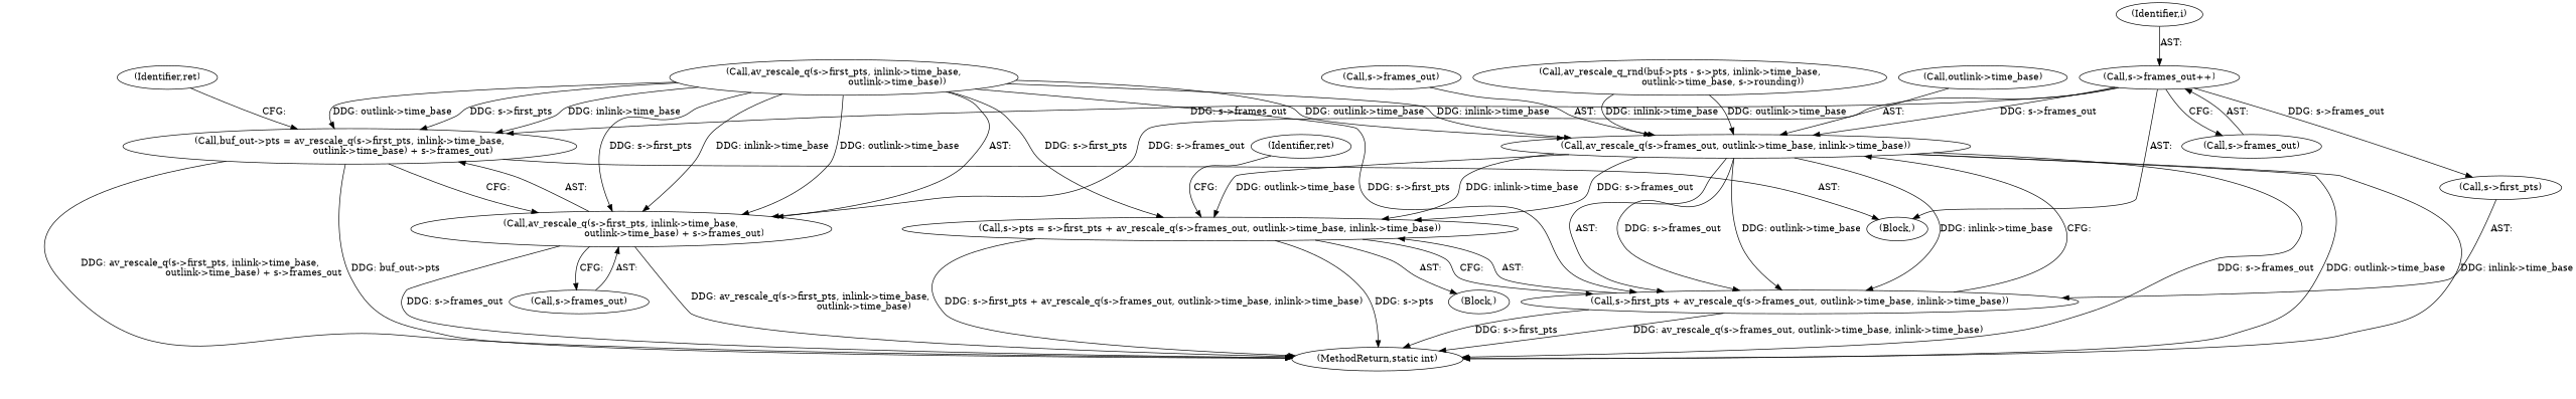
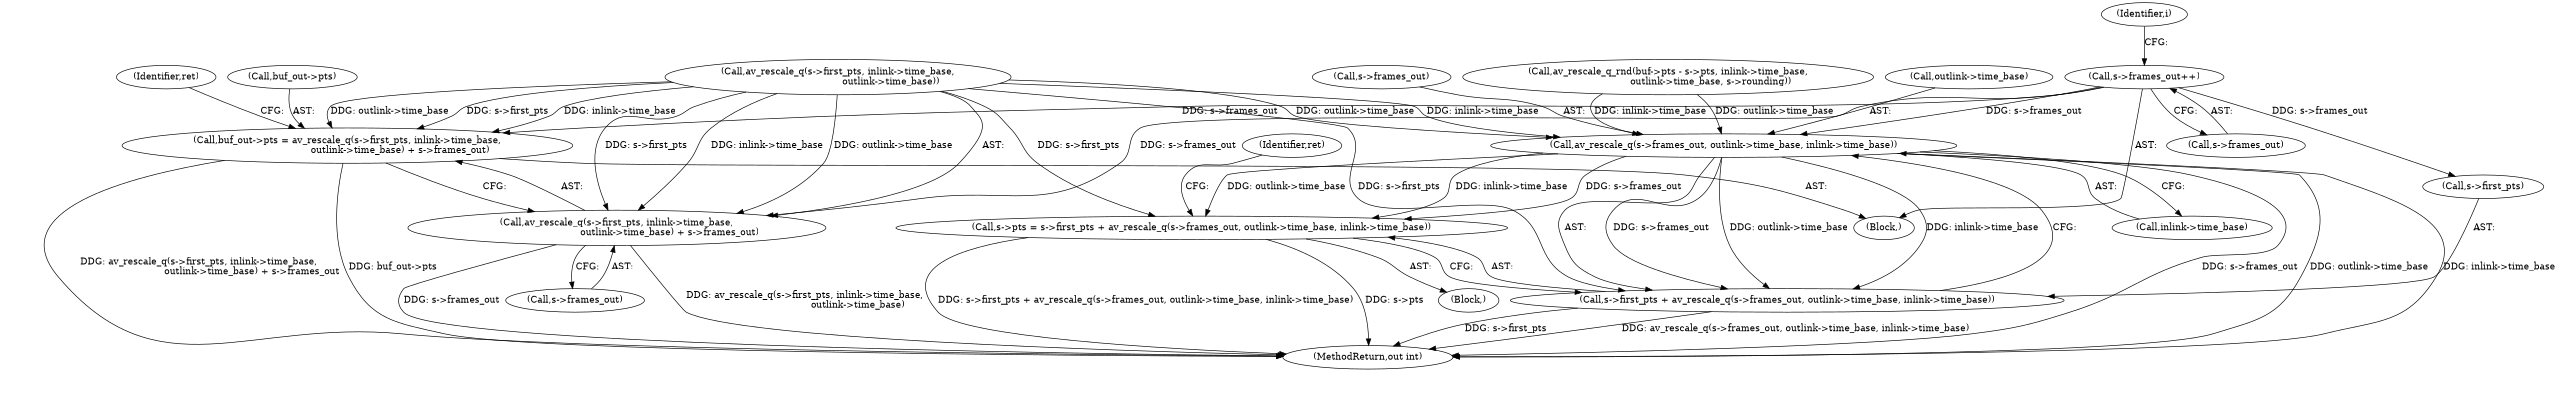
  digraph {
    n1 [label="(Call,s->frames_out++)"]
    n2 [label="(Call,buf_out->pts = av_rescale_q(s->first_pts, inlink->time_base,\n                                    outlink->time_base) + s->frames_out)"]
    n3 [label="(Call,av_rescale_q(s->first_pts, inlink->time_base,\n                                    outlink->time_base) + s->frames_out)"]
    n4 [label="(Call,av_rescale_q(s->frames_out, outlink->time_base, inlink->time_base))"]
    n5 [label="(Call,s->frames_out)"]
    n6 [label="(Block,)"]
    n7 [label="(Call,s->first_pts)"]
-   n8 [label="(MethodReturn,static int)"]
+   n8 [label="(MethodReturn,out int)"]
    n9 [label="(Call,s->frames_out)"]
    n10 [label="(Call,s->pts = s->first_pts + av_rescale_q(s->frames_out, outlink->time_base, inlink->time_base))"]
    n11 [label="(Call,s->first_pts + av_rescale_q(s->frames_out, outlink->time_base, inlink->time_base))"]
+   n12 [label="(Call,inlink->time_base)"]
    n13 [label="(Block,)"]
    n14 [label="(Identifier,ret)"]
    n15 [label="(Call,s->frames_out)"]
    n16 [label="(Call,av_rescale_q_rnd(buf->pts - s->pts, inlink->time_base,\n                             outlink->time_base, s->rounding))"]
    n17 [label="(Call,av_rescale_q(s->first_pts, inlink->time_base,\n                                    outlink->time_base))"]
    n18 [label="(Identifier,ret)"]
    n19 [label="(Call,outlink->time_base)"]
    n20 [label="(Identifier,i)"]
+   n21 [label="(Call,buf_out->pts)"]
    n1 -> n2 [label="DDG: s->frames_out"]
    n1 -> n3 [label="DDG: s->frames_out"]
    n1 -> n4 [label="DDG: s->frames_out"]
    n1 -> n5 [label="CFG: "]
    n1 -> n6 [label="AST: "]
    n1 -> n7 [label="DDG: s->frames_out"]
    n2 -> n3 [label="CFG: "]
    n2 -> n6 [label="AST: "]
    n2 -> n8 [label="DDG: buf_out->pts"]
    n2 -> n8 [label="DDG: av_rescale_q(s->first_pts, inlink->time_base,\n                                    outlink->time_base) + s->frames_out"]
    n3 -> n2 [label="AST: "]
    n3 -> n8 [label="DDG: s->frames_out"]
    n3 -> n8 [label="DDG: av_rescale_q(s->first_pts, inlink->time_base,\n                                    outlink->time_base)"]
    n3 -> n9 [label="CFG: "]
    n4 -> n8 [label="DDG: inlink->time_base"]
    n4 -> n8 [label="DDG: outlink->time_base"]
    n4 -> n8 [label="DDG: s->frames_out"]
    n4 -> n10 [label="DDG: s->frames_out"]
    n4 -> n10 [label="DDG: outlink->time_base"]
    n4 -> n10 [label="DDG: inlink->time_base"]
    n4 -> n11 [label="AST: "]
    n4 -> n11 [label="DDG: s->frames_out"]
    n4 -> n11 [label="DDG: outlink->time_base"]
    n4 -> n11 [label="DDG: inlink->time_base"]
+   n4 -> n12 [label="CFG: "]
    n5 -> n1 [label="AST: "]
    n7 -> n11 [label="AST: "]
    n9 -> n3 [label="AST: "]
    n10 -> n8 [label="DDG: s->first_pts + av_rescale_q(s->frames_out, outlink->time_base, inlink->time_base)"]
    n10 -> n8 [label="DDG: s->pts"]
    n10 -> n11 [label="CFG: "]
    n10 -> n13 [label="AST: "]
    n11 -> n4 [label="CFG: "]
    n11 -> n8 [label="DDG: av_rescale_q(s->frames_out, outlink->time_base, inlink->time_base)"]
    n11 -> n8 [label="DDG: s->first_pts"]
    n11 -> n10 [label="AST: "]
+   n12 -> n4 [label="AST: "]
    n14 -> n10 [label="CFG: "]
    n15 -> n4 [label="AST: "]
    n16 -> n4 [label="DDG: outlink->time_base"]
    n16 -> n4 [label="DDG: inlink->time_base"]
    n17 -> n2 [label="DDG: s->first_pts"]
    n17 -> n2 [label="DDG: inlink->time_base"]
    n17 -> n2 [label="DDG: outlink->time_base"]
    n17 -> n3 [label="AST: "]
    n17 -> n3 [label="DDG: s->first_pts"]
    n17 -> n3 [label="DDG: inlink->time_base"]
    n17 -> n3 [label="DDG: outlink->time_base"]
    n17 -> n4 [label="DDG: outlink->time_base"]
    n17 -> n4 [label="DDG: inlink->time_base"]
    n17 -> n10 [label="DDG: s->first_pts"]
    n17 -> n11 [label="DDG: s->first_pts"]
    n18 -> n2 [label="CFG: "]
    n19 -> n4 [label="AST: "]
-   n20 -> n1 [label="AST: "]
+   n20 -> n1 [label="CFG: "]
+   n21 -> n2 [label="AST: "]
  }
